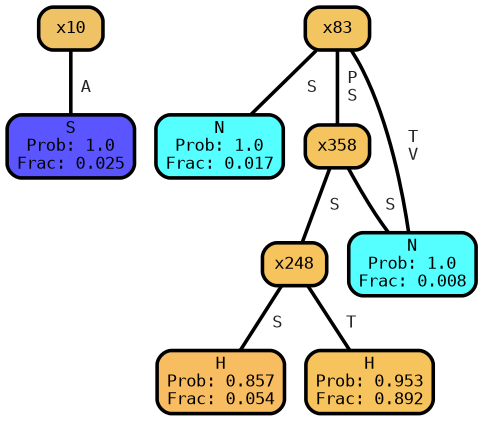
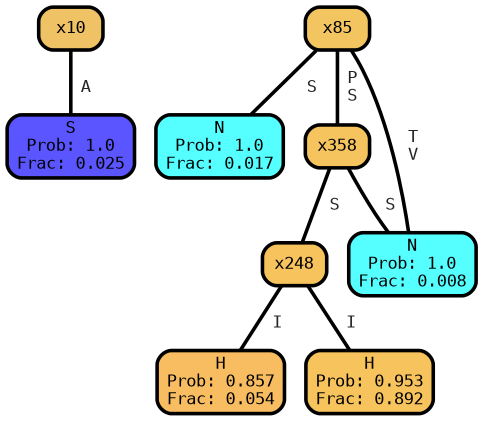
  graph {
    fontname="DejaVu Sans Mono"
    ranksep="0 equally"
    splines=straight
    node [color=black fillcolor="#55ffff" fontcolor=black fontname="DejaVu Sans Mono" penwidth=3 shape=box style="filled, rounded"]
    edge [color=black fontcolor=grey14 fontname="DejaVu Sans Mono" fontweight=bold penwidth=3]
    n1 [fillcolor="#5a55ff" label="S\nProb: 1.0\nFrac: 0.025"]
    n2 [fillcolor="#efc265" label=x10]
-   n3 [fillcolor="#f3c561" label=x83]
+   n3 [fillcolor="#f3c561" label=x85]
    n4 [label="N\nProb: 1.0\nFrac: 0.017"]
    n5 [fillcolor="#f5c45e" label=x358]
    n6 [label="N\nProb: 1.0\nFrac: 0.008"]
    n7 [fillcolor="#f7c35d" label=x248]
    n8 [fillcolor="#f9bd61" label="H\nProb: 0.857\nFrac: 0.054"]
    n9 [fillcolor="#f7c35c" label="H\nProb: 0.953\nFrac: 0.892"]
    subgraph sub_1 {
      rank=same
    }
    n2 -- n1 [label=" A"]
    n3 -- n4 [label=" S"]
    n3 -- n5 [label=" P\n S"]
    n5 -- n6 [label=" S"]
    n5 -- n7 [label=" S"]
    n6 -- n3 [label=" T\n V"]
-   n7 -- n8 [label=" S"]
-   n7 -- n9 [label=" T"]
+   n7 -- n8 [label=" I"]
+   n7 -- n9 [label=" I"]
  }
